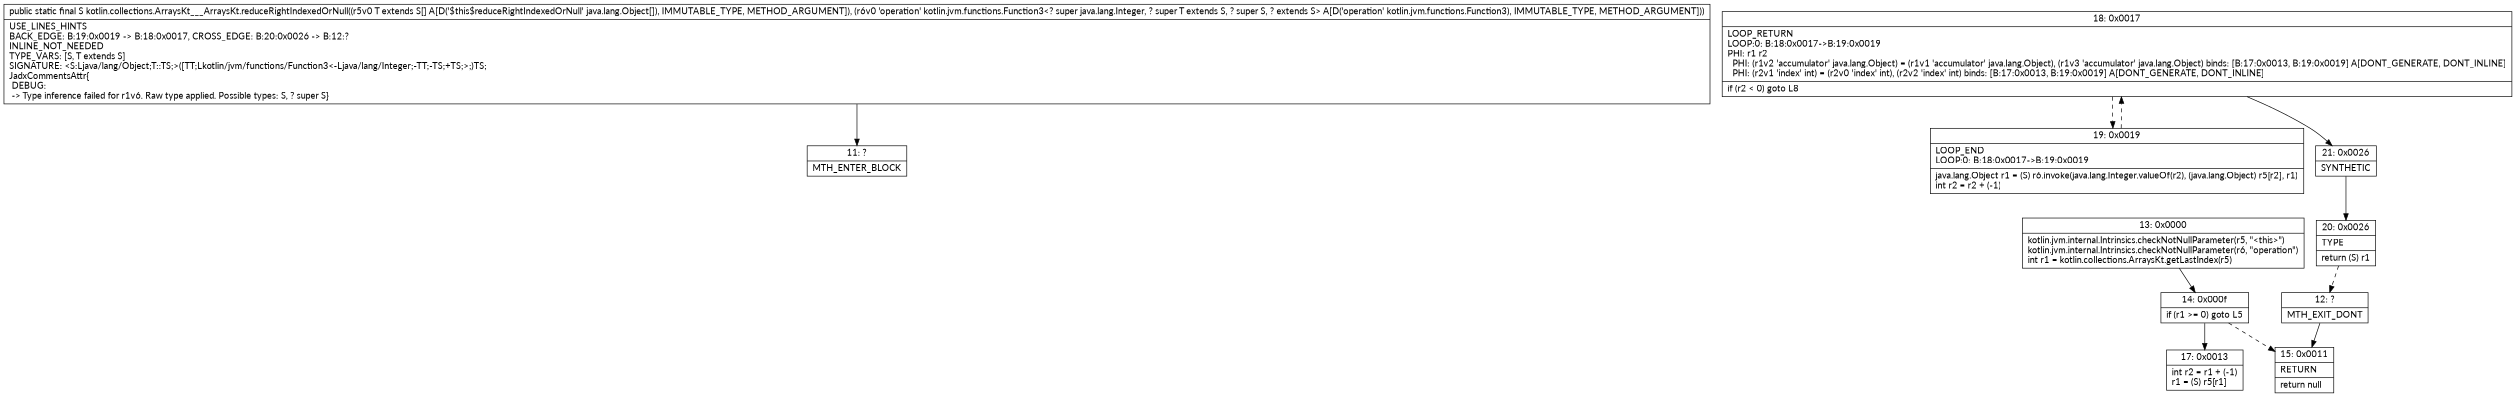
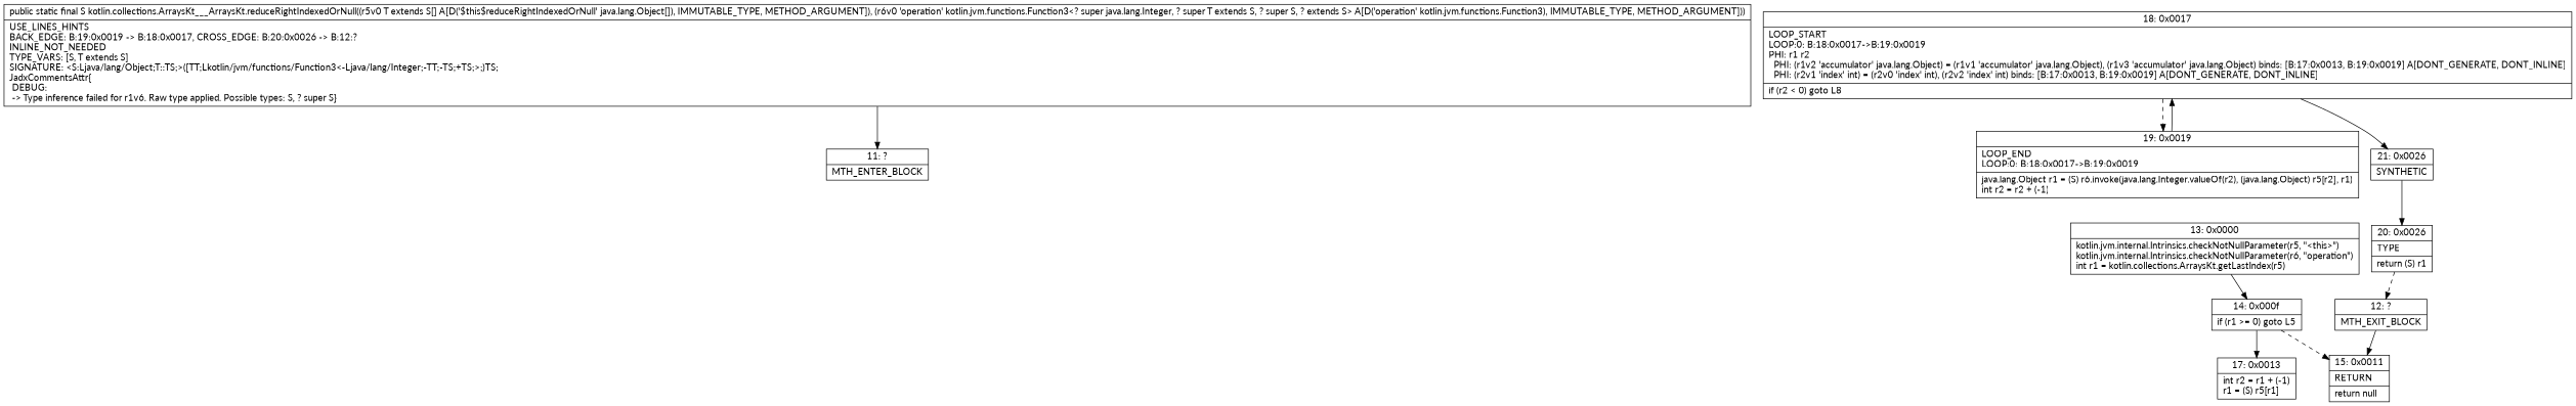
  digraph {
    fontname=Lato
    node [fontname=Lato shape=record]
    edge [fontname=Lato]
    n1 [label="{11\:\ ?|MTH_ENTER_BLOCK\l}"]
    n2 [label="{13\:\ 0x0000|kotlin.jvm.internal.Intrinsics.checkNotNullParameter(r5, \"\<this\>\")\lkotlin.jvm.internal.Intrinsics.checkNotNullParameter(r6, \"operation\")\lint r1 = kotlin.collections.ArraysKt.getLastIndex(r5)\l}"]
    n3 [label="{14\:\ 0x000f|if (r1 \>= 0) goto L5\l}"]
    n4 [label="{15\:\ 0x0011|RETURN\l|return null\l}"]
    n5 [label="{17\:\ 0x0013|int r2 = r1 + (\-1)\lr1 = (S) r5[r1]\l}"]
-   n6 [label="{12\:\ ?|MTH_EXIT_DONT\l}"]
-   n7 [label="{18\:\ 0x0017|LOOP_RETURN\lLOOP:0: B:18:0x0017\-\>B:19:0x0019\lPHI: r1 r2 \l  PHI: (r1v2 'accumulator' java.lang.Object) = (r1v1 'accumulator' java.lang.Object), (r1v3 'accumulator' java.lang.Object) binds: [B:17:0x0013, B:19:0x0019] A[DONT_GENERATE, DONT_INLINE]\l  PHI: (r2v1 'index' int) = (r2v0 'index' int), (r2v2 'index' int) binds: [B:17:0x0013, B:19:0x0019] A[DONT_GENERATE, DONT_INLINE]\l|if (r2 \< 0) goto L8\l}"]
+   n6 [label="{12\:\ ?|MTH_EXIT_BLOCK\l}"]
+   n7 [label="{18\:\ 0x0017|LOOP_START\lLOOP:0: B:18:0x0017\-\>B:19:0x0019\lPHI: r1 r2 \l  PHI: (r1v2 'accumulator' java.lang.Object) = (r1v1 'accumulator' java.lang.Object), (r1v3 'accumulator' java.lang.Object) binds: [B:17:0x0013, B:19:0x0019] A[DONT_GENERATE, DONT_INLINE]\l  PHI: (r2v1 'index' int) = (r2v0 'index' int), (r2v2 'index' int) binds: [B:17:0x0013, B:19:0x0019] A[DONT_GENERATE, DONT_INLINE]\l|if (r2 \< 0) goto L8\l}"]
    n8 [label="{19\:\ 0x0019|LOOP_END\lLOOP:0: B:18:0x0017\-\>B:19:0x0019\l|java.lang.Object r1 = (S) r6.invoke(java.lang.Integer.valueOf(r2), (java.lang.Object) r5[r2], r1)\lint r2 = r2 + (\-1)\l}"]
    n9 [label="{21\:\ 0x0026|SYNTHETIC\l}"]
    n10 [label="{20\:\ 0x0026|TYPE\l|return (S) r1\l}"]
    n11 [label="{public static final S kotlin.collections.ArraysKt___ArraysKt.reduceRightIndexedOrNull((r5v0 T extends S[] A[D('$this$reduceRightIndexedOrNull' java.lang.Object[]), IMMUTABLE_TYPE, METHOD_ARGUMENT]), (r6v0 'operation' kotlin.jvm.functions.Function3\<? super java.lang.Integer, ? super T extends S, ? super S, ? extends S\> A[D('operation' kotlin.jvm.functions.Function3), IMMUTABLE_TYPE, METHOD_ARGUMENT]))  | USE_LINES_HINTS\lBACK_EDGE: B:19:0x0019 \-\> B:18:0x0017, CROSS_EDGE: B:20:0x0026 \-\> B:12:?\lINLINE_NOT_NEEDED\lTYPE_VARS: [S, T extends S]\lSIGNATURE: \<S:Ljava\/lang\/Object;T::TS;\>([TT;Lkotlin\/jvm\/functions\/Function3\<\-Ljava\/lang\/Integer;\-TT;\-TS;+TS;\>;)TS;\lJadxCommentsAttr\{\l DEBUG: \l \-\> Type inference failed for r1v6. Raw type applied. Possible types: S, ? super S\}\l}"]
    n2 -> n3
    n3 -> n4 [style=dashed]
    n3 -> n5
    n6 -> n4
    n7 -> n8 [style=dashed]
    n7 -> n9
-   n8 -> n7 [style=dashed]
+   n8 -> n7
    n9 -> n10
    n10 -> n6 [style=dashed]
    n11 -> n1
  }
